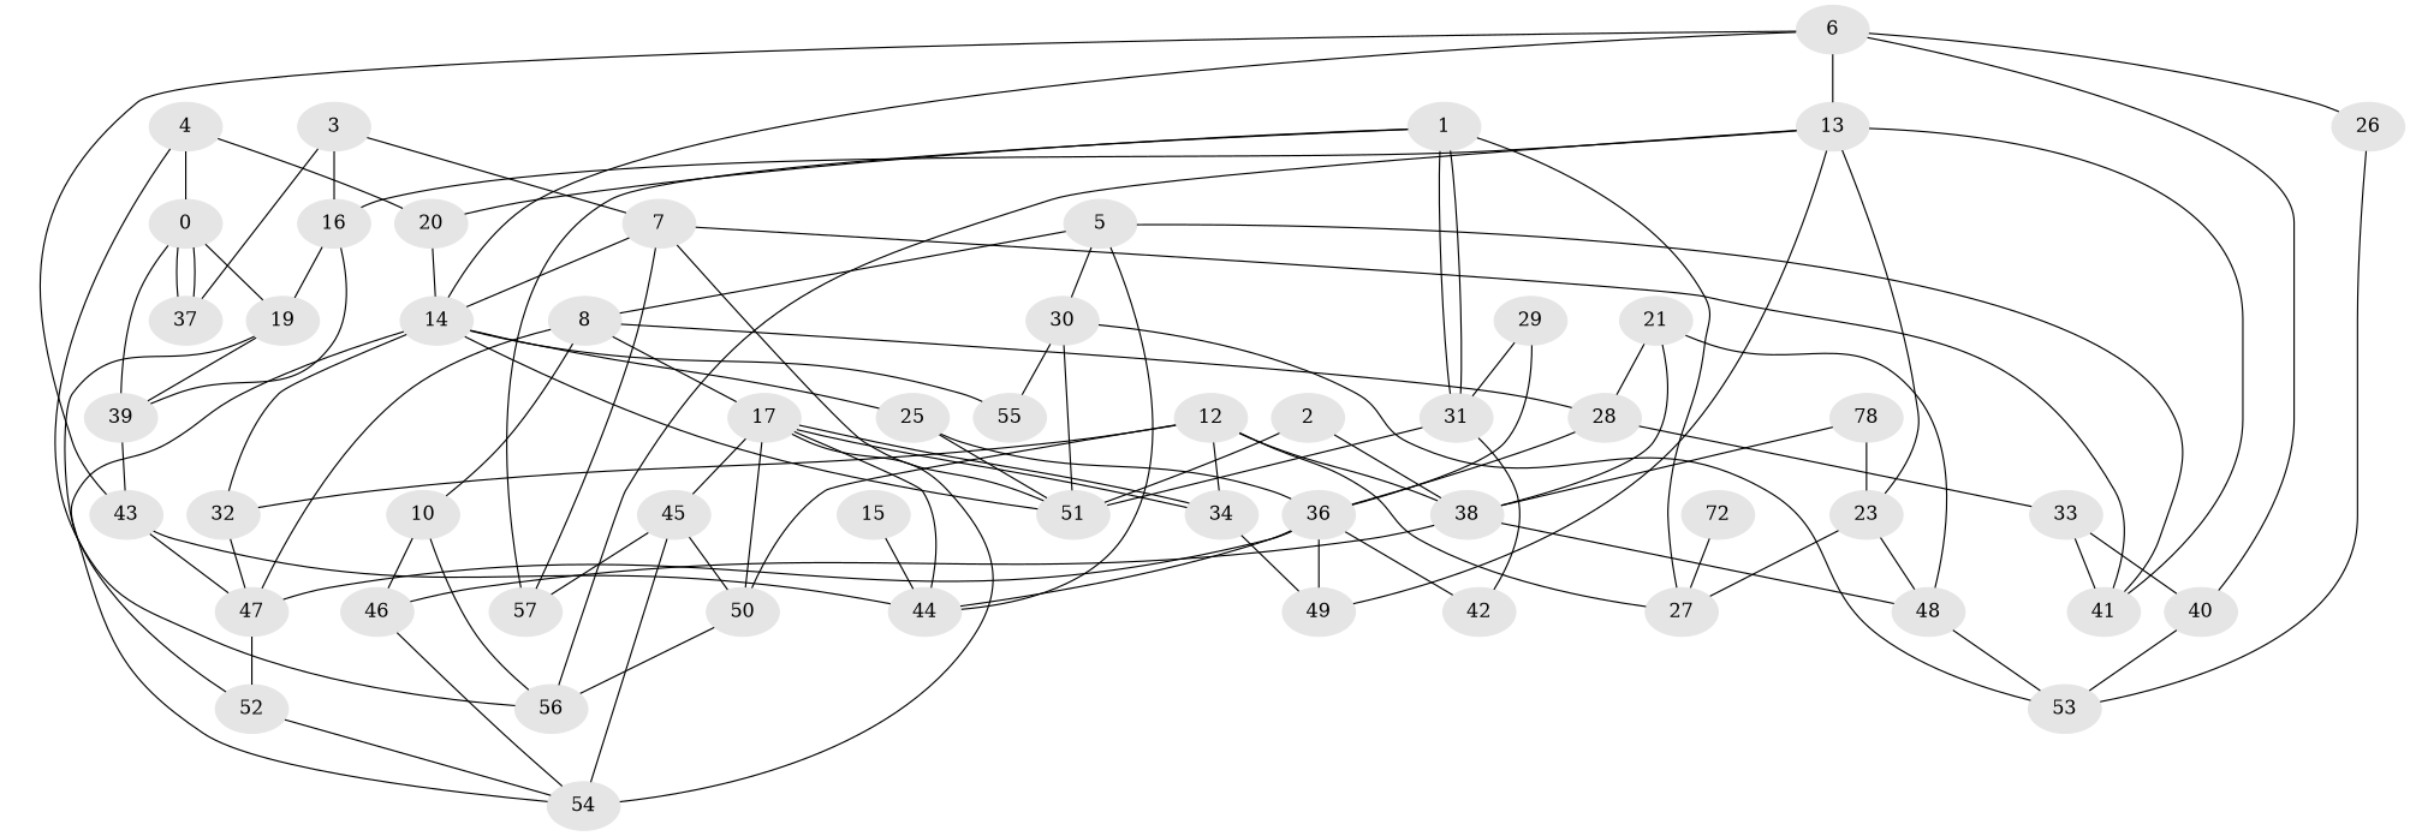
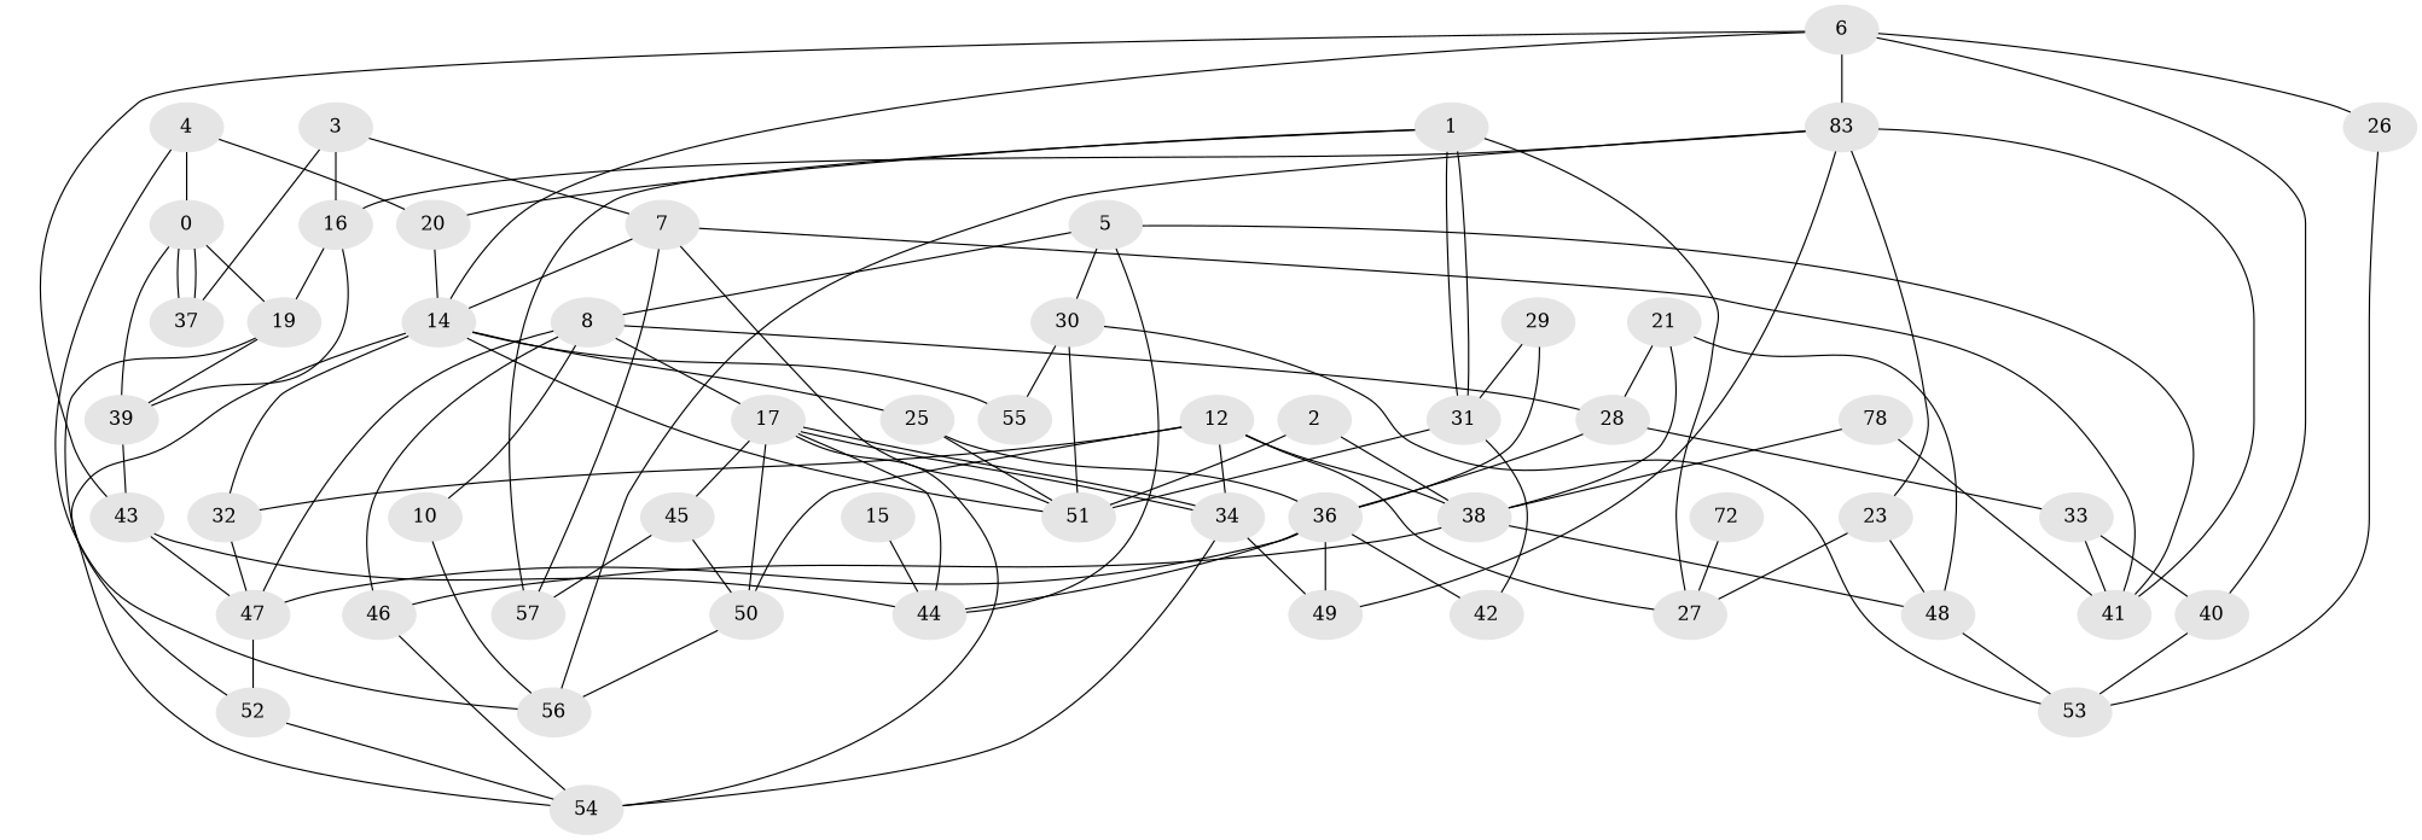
  graph {
    node [color=gray90 style=filled]
    1
    20
    27
    31
    57
    14
    51
    42
    2
    38
    46
    48
    3
    7
    16
    37
    41
    19
    39
    4
    n21 [label=0]
    56
    54
    32
    25
    55
    5
    8
    30
    44
    10
    17
    47
    28
    53
    6
-   13
+   13 [label=83]
    26
    40
    43
    23
    49
    34
    50
    45
    52
    36
    33
    15
    12
    n51 [label=78]
    21
    n53 [label=72]
    29
    1 -- 20
    1 -- 27
    1 -- 31
    1 -- 31
    1 -- 57
    20 -- 14
    31 -- 51
    31 -- 42
    14 -- 51
    14 -- 54
    14 -- 32
    14 -- 25
    14 -- 55
    2 -- 51
    2 -- 38
    38 -- 46
    38 -- 48
    46 -- 54
    48 -- 53
    3 -- 7
    3 -- 16
    3 -- 37
    7 -- 57
    7 -- 14
    7 -- 51
    7 -- 41
    16 -- 19
    16 -- 39
    19 -- 39
    19 -- 52
    39 -- 43
    4 -- 20
    4 -- n21
    4 -- 56
    n21 -- 37
    n21 -- 37
    n21 -- 19
    n21 -- 39
    32 -- 47
    25 -- 51
    25 -- 36
    5 -- 41
    5 -- 8
    5 -- 30
    5 -- 44
    8 -- 10
    8 -- 17
    8 -- 47
    8 -- 28
    30 -- 51
    30 -- 55
    30 -- 53
-   10 -- 46
+   8 -- 46
    10 -- 56
    17 -- 54
    17 -- 44
    17 -- 34
    17 -- 34
    17 -- 50
    17 -- 45
    47 -- 52
    28 -- 36
    28 -- 33
    6 -- 14
    6 -- 13
    6 -- 26
    6 -- 40
    6 -- 43
    13 -- 16
    13 -- 41
    13 -- 56
    13 -- 23
    13 -- 49
    26 -- 53
    40 -- 53
    43 -- 44
    43 -- 47
    23 -- 27
    23 -- 48
    34 -- 49
    50 -- 56
    45 -- 57
-   45 -- 54
+   34 -- 54
    45 -- 50
    52 -- 54
    36 -- 42
    36 -- 44
    36 -- 47
    36 -- 49
    33 -- 41
    33 -- 40
    15 -- 44
    12 -- 27
    12 -- 38
    12 -- 32
    12 -- 34
    12 -- 50
    n51 -- 38
-   n51 -- 23
+   n51 -- 41
    21 -- 38
    21 -- 48
    21 -- 28
    n53 -- 27
    29 -- 31
    29 -- 36
  }
